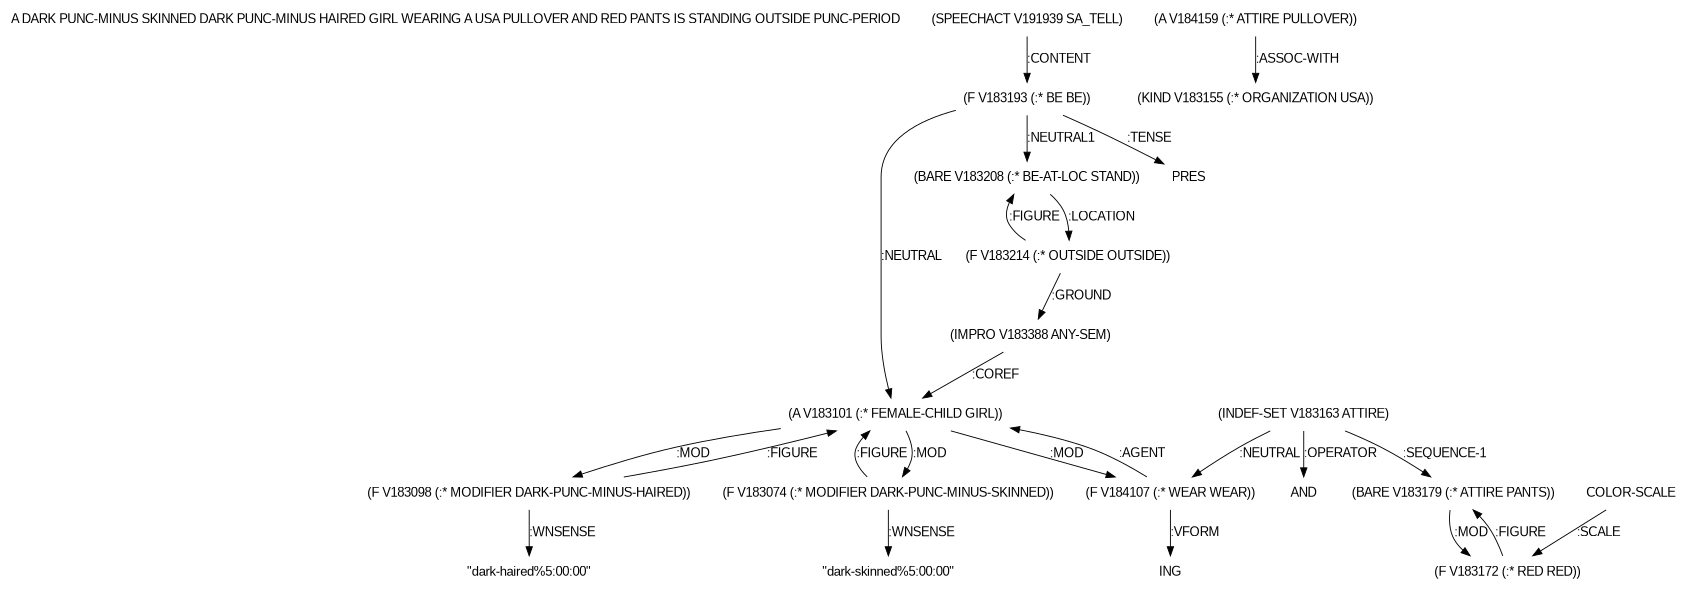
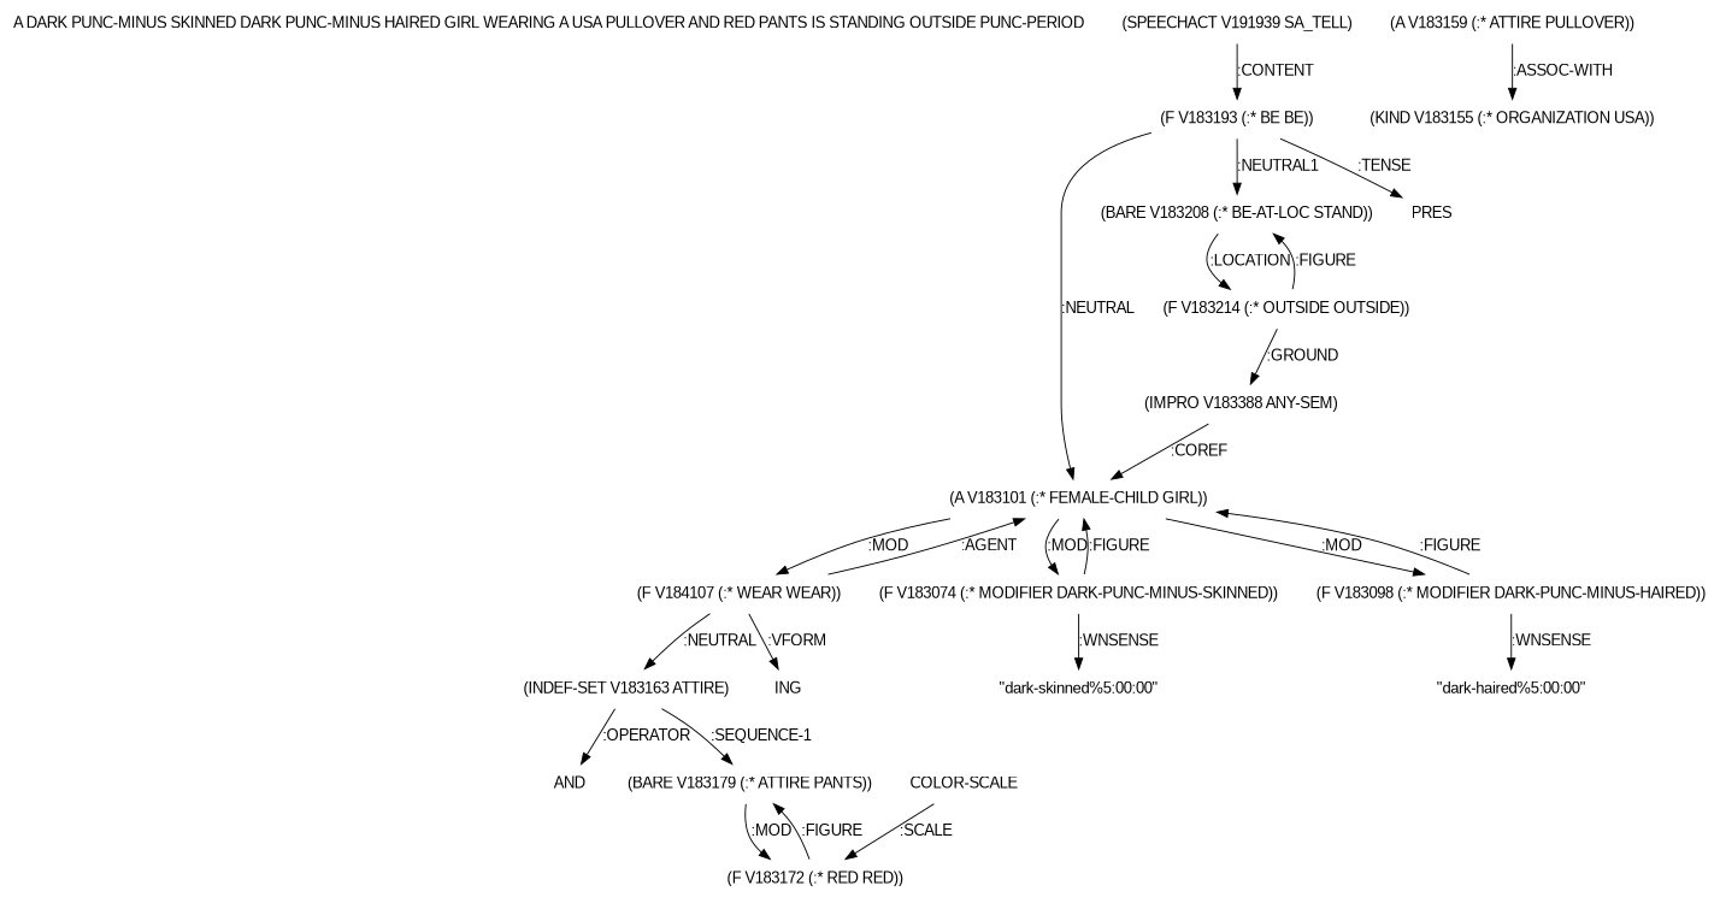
  digraph {
    fontname="Liberation Sans"
    node [fontname="Liberation Sans" shape=none]
    edge [fontname="Liberation Sans"]
    "A DARK PUNC-MINUS SKINNED DARK PUNC-MINUS HAIRED GIRL WEARING A USA PULLOVER AND RED PANTS IS STANDING OUTSIDE PUNC-PERIOD"
    n2 [label="(SPEECHACT V191939 SA_TELL)"]
    n3 [label="(F V183193 (:* BE BE))"]
    n4 [label="(A V183101 (:* FEMALE-CHILD GIRL))"]
    n5 [label="(BARE V183208 (:* BE-AT-LOC STAND))"]
    n6 [label=PRES]
    n7 [label="(F V184107 (:* WEAR WEAR))"]
    n8 [label="(F V183074 (:* MODIFIER DARK-PUNC-MINUS-SKINNED))"]
    n9 [label="(F V183098 (:* MODIFIER DARK-PUNC-MINUS-HAIRED))"]
    n10 [label="(F V183214 (:* OUTSIDE OUTSIDE))"]
    n11 [label="(INDEF-SET V183163 ATTIRE)"]
    n12 [label=ING]
    n13 [label="\"dark-skinned%5:00:00\""]
    n14 [label="\"dark-haired%5:00:00\""]
    n15 [label="(IMPRO V183388 ANY-SEM)"]
    n16 [label=AND]
    n17 [label="(BARE V183179 (:* ATTIRE PANTS))"]
-   n18 [label="(A V184159 (:* ATTIRE PULLOVER))"]
+   n18 [label="(A V183159 (:* ATTIRE PULLOVER))"]
    n19 [label="(KIND V183155 (:* ORGANIZATION USA))"]
    n20 [label="(F V183172 (:* RED RED))"]
    n21 [label="COLOR-SCALE"]
    n2 -> n3 [label=":CONTENT"]
    n3 -> n4 [label=":NEUTRAL"]
    n3 -> n5 [label=":NEUTRAL1"]
    n3 -> n6 [label=":TENSE"]
    n4 -> n7 [label=":MOD"]
    n4 -> n8 [label=":MOD"]
    n4 -> n9 [label=":MOD"]
    n5 -> n10 [label=":LOCATION"]
    n7 -> n4 [label=":AGENT"]
-   n11 -> n7 [label=":NEUTRAL"]
+   n7 -> n11 [label=":NEUTRAL"]
    n7 -> n12 [label=":VFORM"]
    n8 -> n4 [label=":FIGURE"]
    n8 -> n13 [label=":WNSENSE"]
    n9 -> n4 [label=":FIGURE"]
    n9 -> n14 [label=":WNSENSE"]
    n10 -> n5 [label=":FIGURE"]
    n10 -> n15 [label=":GROUND"]
    n11 -> n16 [label=":OPERATOR"]
    n11 -> n17 [label=":SEQUENCE-1"]
    n15 -> n4 [label=":COREF"]
    n17 -> n20 [label=":MOD"]
    n18 -> n19 [label=":ASSOC-WITH"]
    n20 -> n17 [label=":FIGURE"]
    n21 -> n20 [label=":SCALE"]
  }
